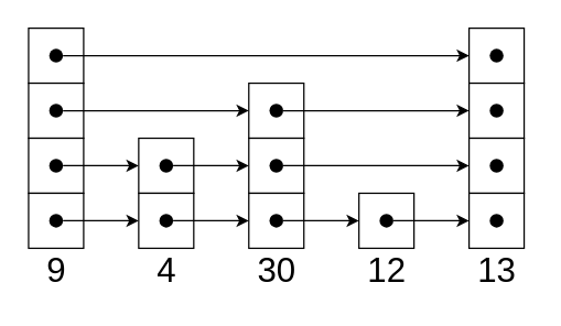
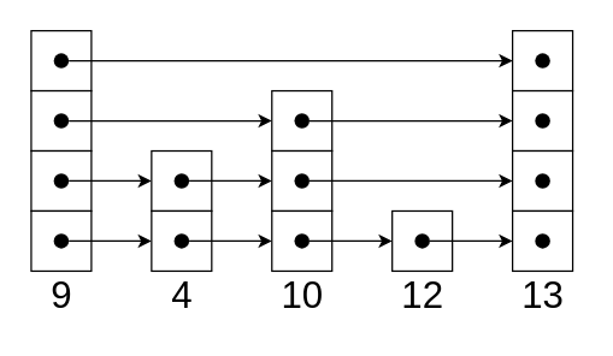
  <mxCell id="0" />
  <mxCell id="1" value="node" style="locked=1;" parent="0" />
  <mxCell id="2" value="" style="group" parent="1" vertex="1" connectable="0"><mxGeometry x="20" y="20" width="40" height="40" as="geometry" /></mxCell>
  <mxCell id="3" value="" style="whiteSpace=wrap;html=1;aspect=fixed;" parent="2" vertex="1"><mxGeometry width="40" height="40" as="geometry" /></mxCell>
  <mxCell id="4" value="" style="shape=ellipse;fillColor=#000000;strokeColor=none;html=1;sketch=0;" parent="2" vertex="1"><mxGeometry x="15" y="15" width="10" height="10" as="geometry" /></mxCell>
  <mxCell id="5" value="" style="group" parent="1" vertex="1" connectable="0"><mxGeometry x="20" y="60" width="40" height="40" as="geometry" /></mxCell>
  <mxCell id="6" value="" style="whiteSpace=wrap;html=1;aspect=fixed;" parent="5" vertex="1"><mxGeometry width="40" height="40" as="geometry" /></mxCell>
  <mxCell id="7" value="" style="shape=ellipse;fillColor=#000000;strokeColor=none;html=1;sketch=0;" parent="5" vertex="1"><mxGeometry x="15" y="15" width="10" height="10" as="geometry" /></mxCell>
  <mxCell id="8" value="" style="group" parent="1" vertex="1" connectable="0"><mxGeometry x="20" y="100" width="40" height="40" as="geometry" /></mxCell>
  <mxCell id="9" value="" style="whiteSpace=wrap;html=1;aspect=fixed;" parent="8" vertex="1"><mxGeometry width="40" height="40" as="geometry" /></mxCell>
  <mxCell id="10" value="" style="shape=ellipse;fillColor=#000000;strokeColor=none;html=1;sketch=0;" parent="8" vertex="1"><mxGeometry x="15" y="15" width="10" height="10" as="geometry" /></mxCell>
  <mxCell id="11" value="" style="group" parent="1" vertex="1" connectable="0"><mxGeometry x="20" y="140" width="40" height="40" as="geometry" /></mxCell>
  <mxCell id="12" value="" style="whiteSpace=wrap;html=1;aspect=fixed;" parent="11" vertex="1"><mxGeometry width="40" height="40" as="geometry" /></mxCell>
  <mxCell id="13" value="" style="shape=ellipse;fillColor=#000000;strokeColor=none;html=1;sketch=0;" parent="11" vertex="1"><mxGeometry x="15" y="15" width="10" height="10" as="geometry" /></mxCell>
  <mxCell id="14" value="" style="group" parent="1" vertex="1" connectable="0"><mxGeometry x="100" y="100" width="40" height="40" as="geometry" /></mxCell>
  <mxCell id="15" value="" style="whiteSpace=wrap;html=1;aspect=fixed;" parent="14" vertex="1"><mxGeometry width="40" height="40" as="geometry" /></mxCell>
  <mxCell id="16" value="" style="shape=ellipse;fillColor=#000000;strokeColor=none;html=1;sketch=0;" parent="14" vertex="1"><mxGeometry x="15" y="15" width="10" height="10" as="geometry" /></mxCell>
  <mxCell id="17" value="" style="group" parent="1" vertex="1" connectable="0"><mxGeometry x="100" y="140" width="40" height="40" as="geometry" /></mxCell>
  <mxCell id="18" value="" style="whiteSpace=wrap;html=1;aspect=fixed;" parent="17" vertex="1"><mxGeometry width="40" height="40" as="geometry" /></mxCell>
  <mxCell id="19" value="" style="shape=ellipse;fillColor=#000000;strokeColor=none;html=1;sketch=0;" parent="17" vertex="1"><mxGeometry x="15" y="15" width="10" height="10" as="geometry" /></mxCell>
  <mxCell id="20" value="" style="group" parent="1" vertex="1" connectable="0"><mxGeometry x="180" y="60" width="40" height="40" as="geometry" /></mxCell>
  <mxCell id="21" value="" style="whiteSpace=wrap;html=1;aspect=fixed;" parent="20" vertex="1"><mxGeometry width="40" height="40" as="geometry" /></mxCell>
  <mxCell id="22" value="" style="shape=ellipse;fillColor=#000000;strokeColor=none;html=1;sketch=0;" parent="20" vertex="1"><mxGeometry x="15" y="15" width="10" height="10" as="geometry" /></mxCell>
  <mxCell id="23" value="" style="group" parent="1" vertex="1" connectable="0"><mxGeometry x="180" y="100" width="40" height="40" as="geometry" /></mxCell>
  <mxCell id="24" value="" style="whiteSpace=wrap;html=1;aspect=fixed;" parent="23" vertex="1"><mxGeometry width="40" height="40" as="geometry" /></mxCell>
  <mxCell id="25" value="" style="shape=ellipse;fillColor=#000000;strokeColor=none;html=1;sketch=0;" parent="23" vertex="1"><mxGeometry x="15" y="15" width="10" height="10" as="geometry" /></mxCell>
  <mxCell id="26" value="" style="group" parent="1" vertex="1" connectable="0"><mxGeometry x="180" y="140" width="40" height="40" as="geometry" /></mxCell>
  <mxCell id="27" value="" style="whiteSpace=wrap;html=1;aspect=fixed;" parent="26" vertex="1"><mxGeometry width="40" height="40" as="geometry" /></mxCell>
  <mxCell id="28" value="" style="shape=ellipse;fillColor=#000000;strokeColor=none;html=1;sketch=0;" parent="26" vertex="1"><mxGeometry x="15" y="15" width="10" height="10" as="geometry" /></mxCell>
  <mxCell id="29" value="" style="group" parent="1" vertex="1" connectable="0"><mxGeometry x="260" y="140" width="40" height="40" as="geometry" /></mxCell>
  <mxCell id="30" value="" style="whiteSpace=wrap;html=1;aspect=fixed;" parent="29" vertex="1"><mxGeometry width="40" height="40" as="geometry" /></mxCell>
  <mxCell id="31" value="" style="shape=ellipse;fillColor=#000000;strokeColor=none;html=1;sketch=0;" parent="29" vertex="1"><mxGeometry x="15" y="15" width="10" height="10" as="geometry" /></mxCell>
  <mxCell id="32" value="" style="group" parent="1" vertex="1" connectable="0"><mxGeometry x="340" y="20" width="40" height="40" as="geometry" /></mxCell>
  <mxCell id="33" value="" style="whiteSpace=wrap;html=1;aspect=fixed;" parent="32" vertex="1"><mxGeometry width="40" height="40" as="geometry" /></mxCell>
  <mxCell id="34" value="" style="shape=ellipse;fillColor=#000000;strokeColor=none;html=1;sketch=0;" parent="32" vertex="1"><mxGeometry x="15" y="15" width="10" height="10" as="geometry" /></mxCell>
  <mxCell id="35" value="" style="group" parent="1" vertex="1" connectable="0"><mxGeometry x="340" y="60" width="40" height="40" as="geometry" /></mxCell>
  <mxCell id="36" value="" style="whiteSpace=wrap;html=1;aspect=fixed;" parent="35" vertex="1"><mxGeometry width="40" height="40" as="geometry" /></mxCell>
  <mxCell id="37" value="" style="shape=ellipse;fillColor=#000000;strokeColor=none;html=1;sketch=0;" parent="35" vertex="1"><mxGeometry x="15" y="15" width="10" height="10" as="geometry" /></mxCell>
  <mxCell id="38" value="" style="group" parent="1" vertex="1" connectable="0"><mxGeometry x="340" y="100" width="40" height="40" as="geometry" /></mxCell>
  <mxCell id="39" value="" style="whiteSpace=wrap;html=1;aspect=fixed;" parent="38" vertex="1"><mxGeometry width="40" height="40" as="geometry" /></mxCell>
  <mxCell id="40" value="" style="shape=ellipse;fillColor=#000000;strokeColor=none;html=1;sketch=0;" parent="38" vertex="1"><mxGeometry x="15" y="15" width="10" height="10" as="geometry" /></mxCell>
  <mxCell id="41" value="" style="group" parent="1" vertex="1" connectable="0"><mxGeometry x="340" y="140" width="40" height="40" as="geometry" /></mxCell>
  <mxCell id="42" value="" style="whiteSpace=wrap;html=1;aspect=fixed;" parent="41" vertex="1"><mxGeometry width="40" height="40" as="geometry" /></mxCell>
  <mxCell id="43" value="" style="shape=ellipse;fillColor=#000000;strokeColor=none;html=1;sketch=0;" parent="41" vertex="1"><mxGeometry x="15" y="15" width="10" height="10" as="geometry" /></mxCell>
  <mxCell id="44" value="9" style="text;html=1;align=center;verticalAlign=middle;resizable=0;points=[];autosize=1;strokeColor=none;fillColor=none;fontSize=25;" parent="1" vertex="1"><mxGeometry x="20" y="175" width="40" height="40" as="geometry" /></mxCell>
  <mxCell id="45" value="4" style="text;html=1;align=center;verticalAlign=middle;resizable=0;points=[];autosize=1;strokeColor=none;fillColor=none;fontSize=25;" parent="1" vertex="1"><mxGeometry x="100" y="175" width="40" height="40" as="geometry" /></mxCell>
- <mxCell id="46" value="30" style="text;html=1;align=center;verticalAlign=middle;resizable=0;points=[];autosize=1;strokeColor=none;fillColor=none;fontSize=25;" parent="1" vertex="1"><mxGeometry x="175" y="175" width="50" height="40" as="geometry" /></mxCell>
+ <mxCell id="46" value="10" style="text;html=1;align=center;verticalAlign=middle;resizable=0;points=[];autosize=1;strokeColor=none;fillColor=none;fontSize=25;" parent="1" vertex="1"><mxGeometry x="175" y="175" width="50" height="40" as="geometry" /></mxCell>
  <mxCell id="47" value="12" style="text;html=1;align=center;verticalAlign=middle;resizable=0;points=[];autosize=1;strokeColor=none;fillColor=none;fontSize=25;" parent="1" vertex="1"><mxGeometry x="255" y="175" width="50" height="40" as="geometry" /></mxCell>
  <mxCell id="48" value="13" style="text;html=1;align=center;verticalAlign=middle;resizable=0;points=[];autosize=1;strokeColor=none;fillColor=none;fontSize=25;" parent="1" vertex="1"><mxGeometry x="335" y="175" width="50" height="40" as="geometry" /></mxCell>
  <mxCell id="49" value="pointers" style="locked=1;" parent="0" />
  <mxCell id="50" style="edgeStyle=orthogonalEdgeStyle;rounded=0;orthogonalLoop=1;jettySize=auto;html=1;exitX=1;exitY=0.5;exitDx=0;exitDy=0;" parent="49" source="4" target="33" edge="1"><mxGeometry relative="1" as="geometry" /></mxCell>
  <mxCell id="51" style="edgeStyle=orthogonalEdgeStyle;rounded=0;orthogonalLoop=1;jettySize=auto;html=1;exitX=1;exitY=0.5;exitDx=0;exitDy=0;" parent="49" source="7" target="21" edge="1"><mxGeometry relative="1" as="geometry" /></mxCell>
  <mxCell id="52" style="edgeStyle=orthogonalEdgeStyle;rounded=0;orthogonalLoop=1;jettySize=auto;html=1;exitX=1;exitY=0.5;exitDx=0;exitDy=0;entryX=0;entryY=0.5;entryDx=0;entryDy=0;" parent="49" source="22" target="36" edge="1"><mxGeometry relative="1" as="geometry" /></mxCell>
  <mxCell id="53" style="edgeStyle=orthogonalEdgeStyle;rounded=0;orthogonalLoop=1;jettySize=auto;html=1;exitX=1;exitY=0.5;exitDx=0;exitDy=0;" parent="49" source="10" target="15" edge="1"><mxGeometry relative="1" as="geometry" /></mxCell>
  <mxCell id="54" style="edgeStyle=orthogonalEdgeStyle;rounded=0;orthogonalLoop=1;jettySize=auto;html=1;exitX=1;exitY=0.5;exitDx=0;exitDy=0;entryX=0;entryY=0.5;entryDx=0;entryDy=0;" parent="49" source="16" target="24" edge="1"><mxGeometry relative="1" as="geometry" /></mxCell>
  <mxCell id="55" style="edgeStyle=orthogonalEdgeStyle;rounded=0;orthogonalLoop=1;jettySize=auto;html=1;exitX=1;exitY=0.5;exitDx=0;exitDy=0;entryX=0;entryY=0.5;entryDx=0;entryDy=0;" parent="49" source="25" target="39" edge="1"><mxGeometry relative="1" as="geometry" /></mxCell>
  <mxCell id="56" style="edgeStyle=orthogonalEdgeStyle;rounded=0;orthogonalLoop=1;jettySize=auto;html=1;exitX=1;exitY=0.5;exitDx=0;exitDy=0;entryX=0;entryY=0.5;entryDx=0;entryDy=0;" parent="49" source="13" target="18" edge="1"><mxGeometry relative="1" as="geometry" /></mxCell>
  <mxCell id="57" style="edgeStyle=orthogonalEdgeStyle;rounded=0;orthogonalLoop=1;jettySize=auto;html=1;exitX=1;exitY=0.5;exitDx=0;exitDy=0;" parent="49" source="19" target="27" edge="1"><mxGeometry relative="1" as="geometry" /></mxCell>
  <mxCell id="58" style="edgeStyle=orthogonalEdgeStyle;rounded=0;orthogonalLoop=1;jettySize=auto;html=1;exitX=1;exitY=0.5;exitDx=0;exitDy=0;" parent="49" source="28" target="30" edge="1"><mxGeometry relative="1" as="geometry" /></mxCell>
  <mxCell id="59" style="edgeStyle=orthogonalEdgeStyle;rounded=0;orthogonalLoop=1;jettySize=auto;html=1;exitX=1;exitY=0.5;exitDx=0;exitDy=0;entryX=0;entryY=0.5;entryDx=0;entryDy=0;" parent="49" source="31" target="42" edge="1"><mxGeometry relative="1" as="geometry" /></mxCell>
